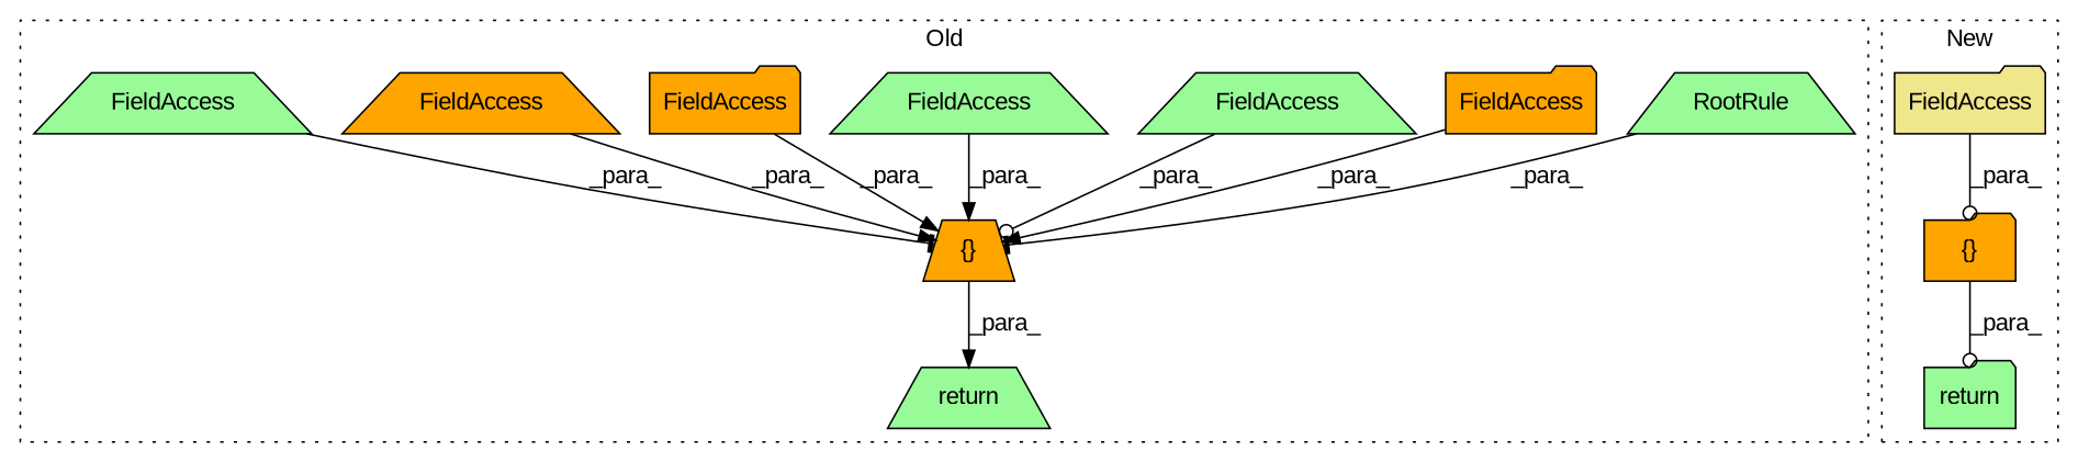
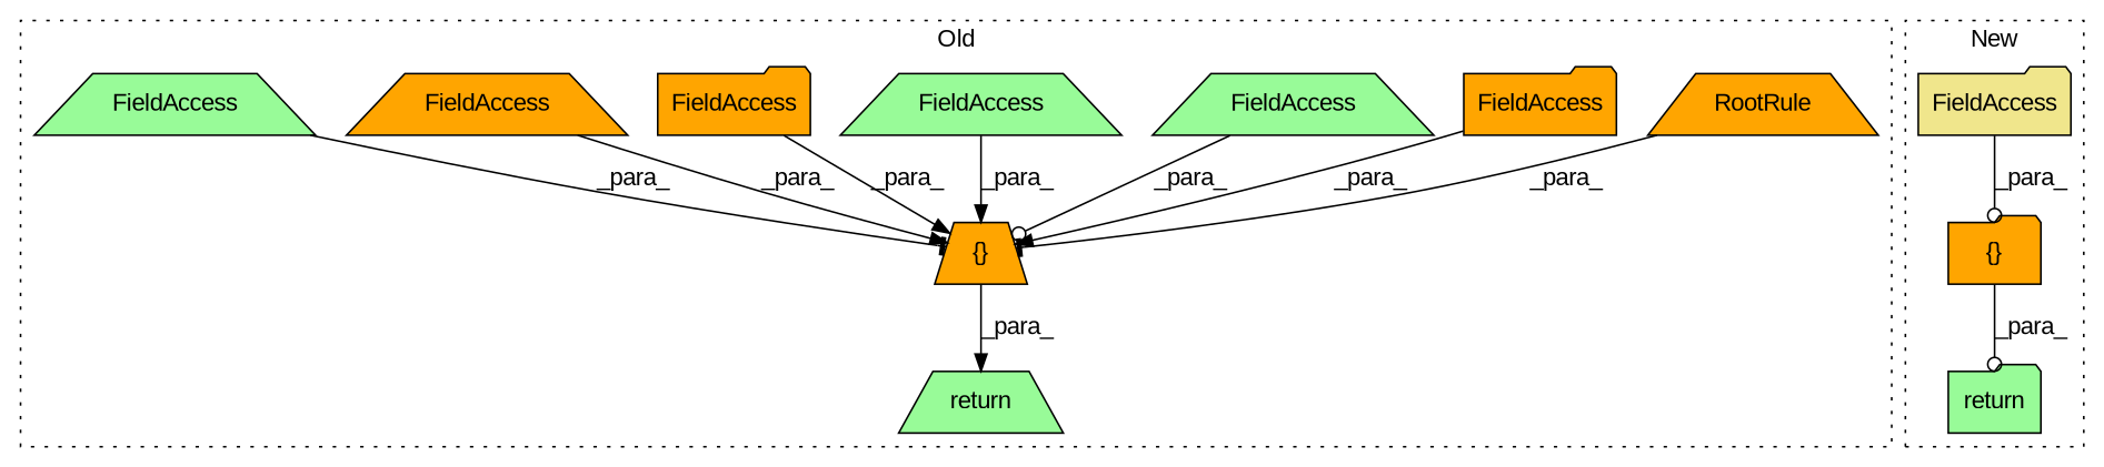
  digraph {
    fontname="Liberation Sans"
    node [a=22 l=14 shape=trapezium style=filled fillcolor=orange fontname="Liberation Sans"]
    edge [arrowhead=normal fontname="Liberation Sans"]
-   n1 [a=32 l="9,1" label=RootRule s="2826,2846" fillcolor=palegreen]
+   n1 [a=32 l="9,1" label=RootRule s="2826,2846"]
    n2 [a=4 l="1,-3" label="{}" s="2724,3106"]
    n3 [a=41 l=7 label=return s=2708 fillcolor=palegreen]
    n4 [label=FieldAccess s=2746 shape=folder]
    n5 [l=13 label=FieldAccess s=2788 fillcolor=palegreen]
    n6 [l=20 label=FieldAccess s=2725 fillcolor=palegreen]
    n7 [label=FieldAccess s=2802 shape=folder]
    n8 [label=FieldAccess s=2773]
    n9 [l=11 label=FieldAccess s=2761 fillcolor=palegreen]
    n10 [a=41 l=7 label=return s=2073 shape=folder fillcolor=palegreen]
    n11 [a=4 l="1,1" label="{}" s="2089,2157" shape=folder]
    n12 [l=20 label=FieldAccess s=2090 shape=folder fillcolor=khaki]
    subgraph cluster_1 {
      label=Old
      style=dotted
      n1
      n2
      n3
      n4
      n5
      n6
      n7
      n8
      n9
    }
    subgraph cluster_2 {
      label=New
      style=dotted
      n10
      n11
      n12
    }
    n1 -> n2 [label=_para_ arrowhead=tee]
    n2 -> n3 [label=_para_]
    n4 -> n2 [label=_para_]
    n5 -> n2 [label=_para_ arrowhead=odot]
    n6 -> n2 [label=_para_]
    n7 -> n2 [label=_para_]
    n8 -> n2 [label=_para_]
    n9 -> n2 [label=_para_ arrowhead=tee]
    n11 -> n10 [label=_para_ arrowhead=odot]
    n12 -> n11 [label=_para_ arrowhead=odot]
  }
